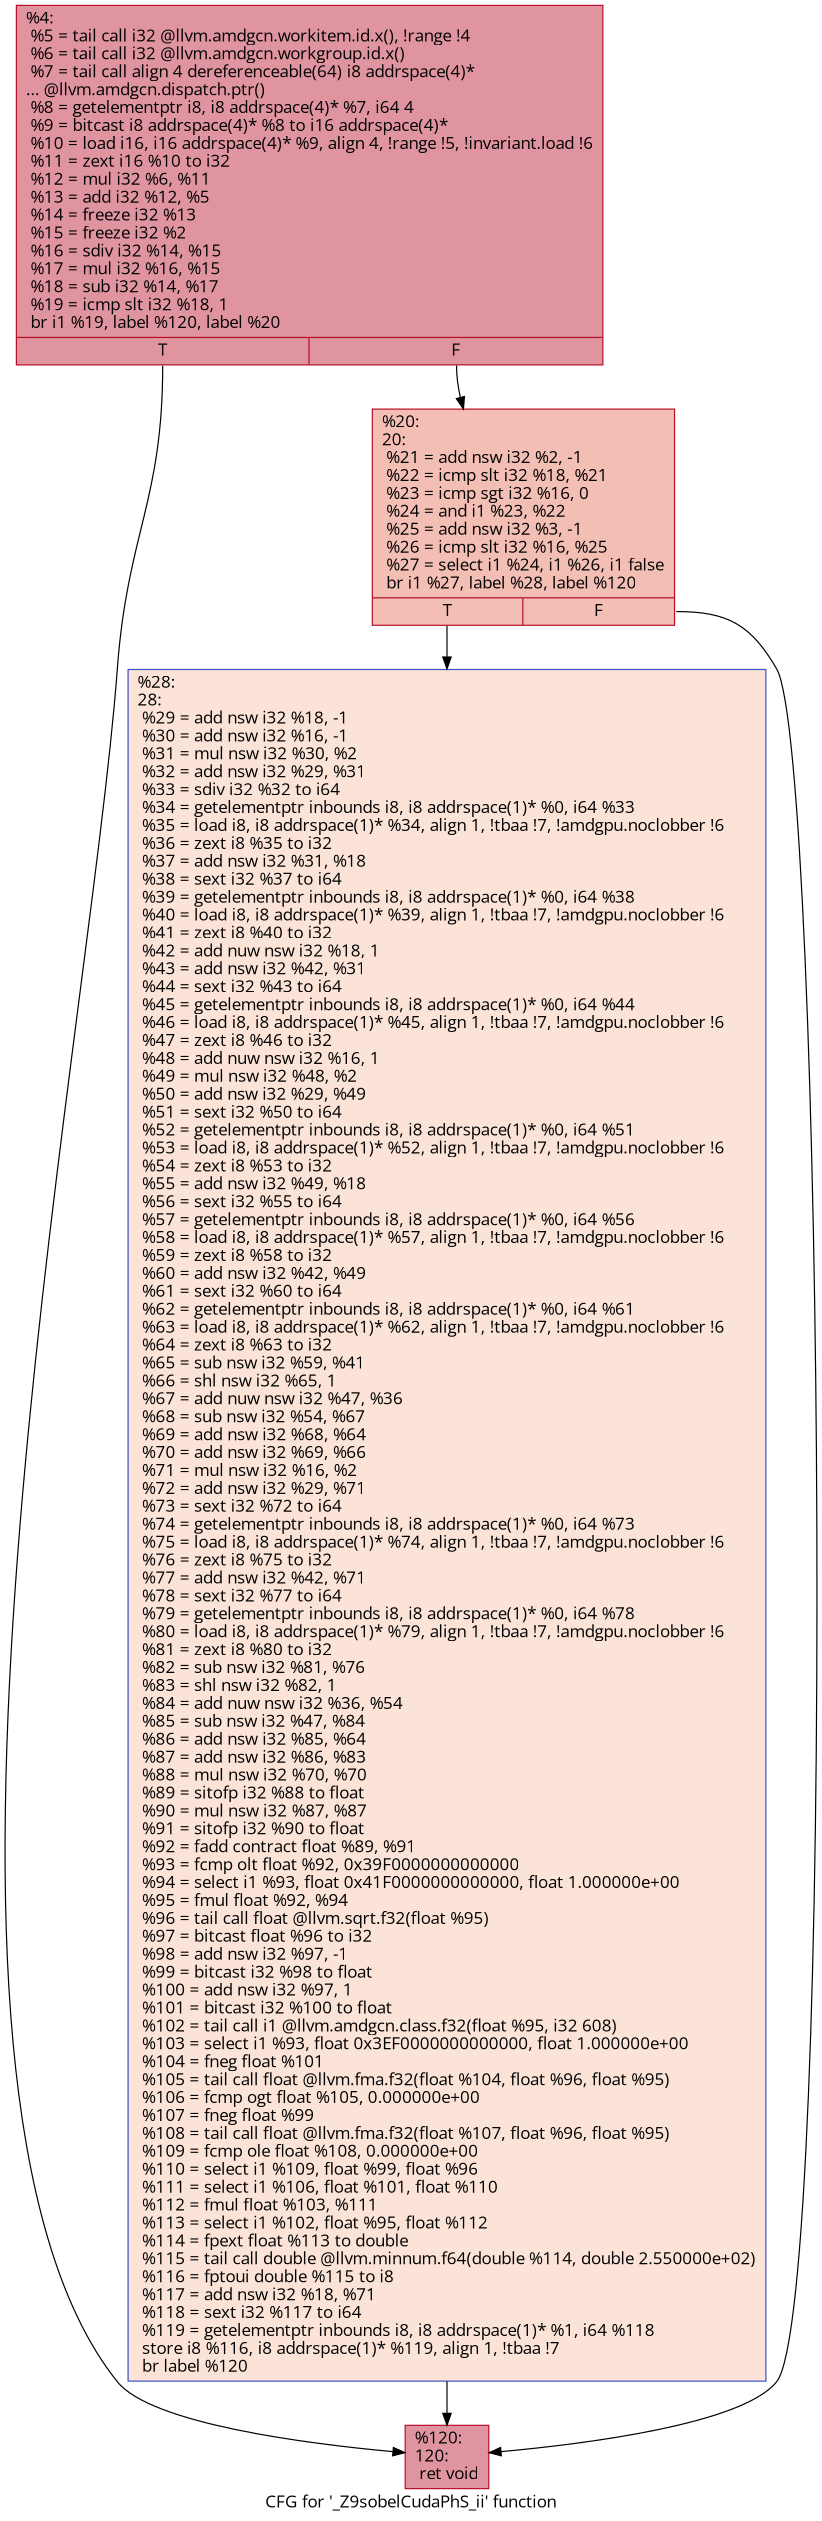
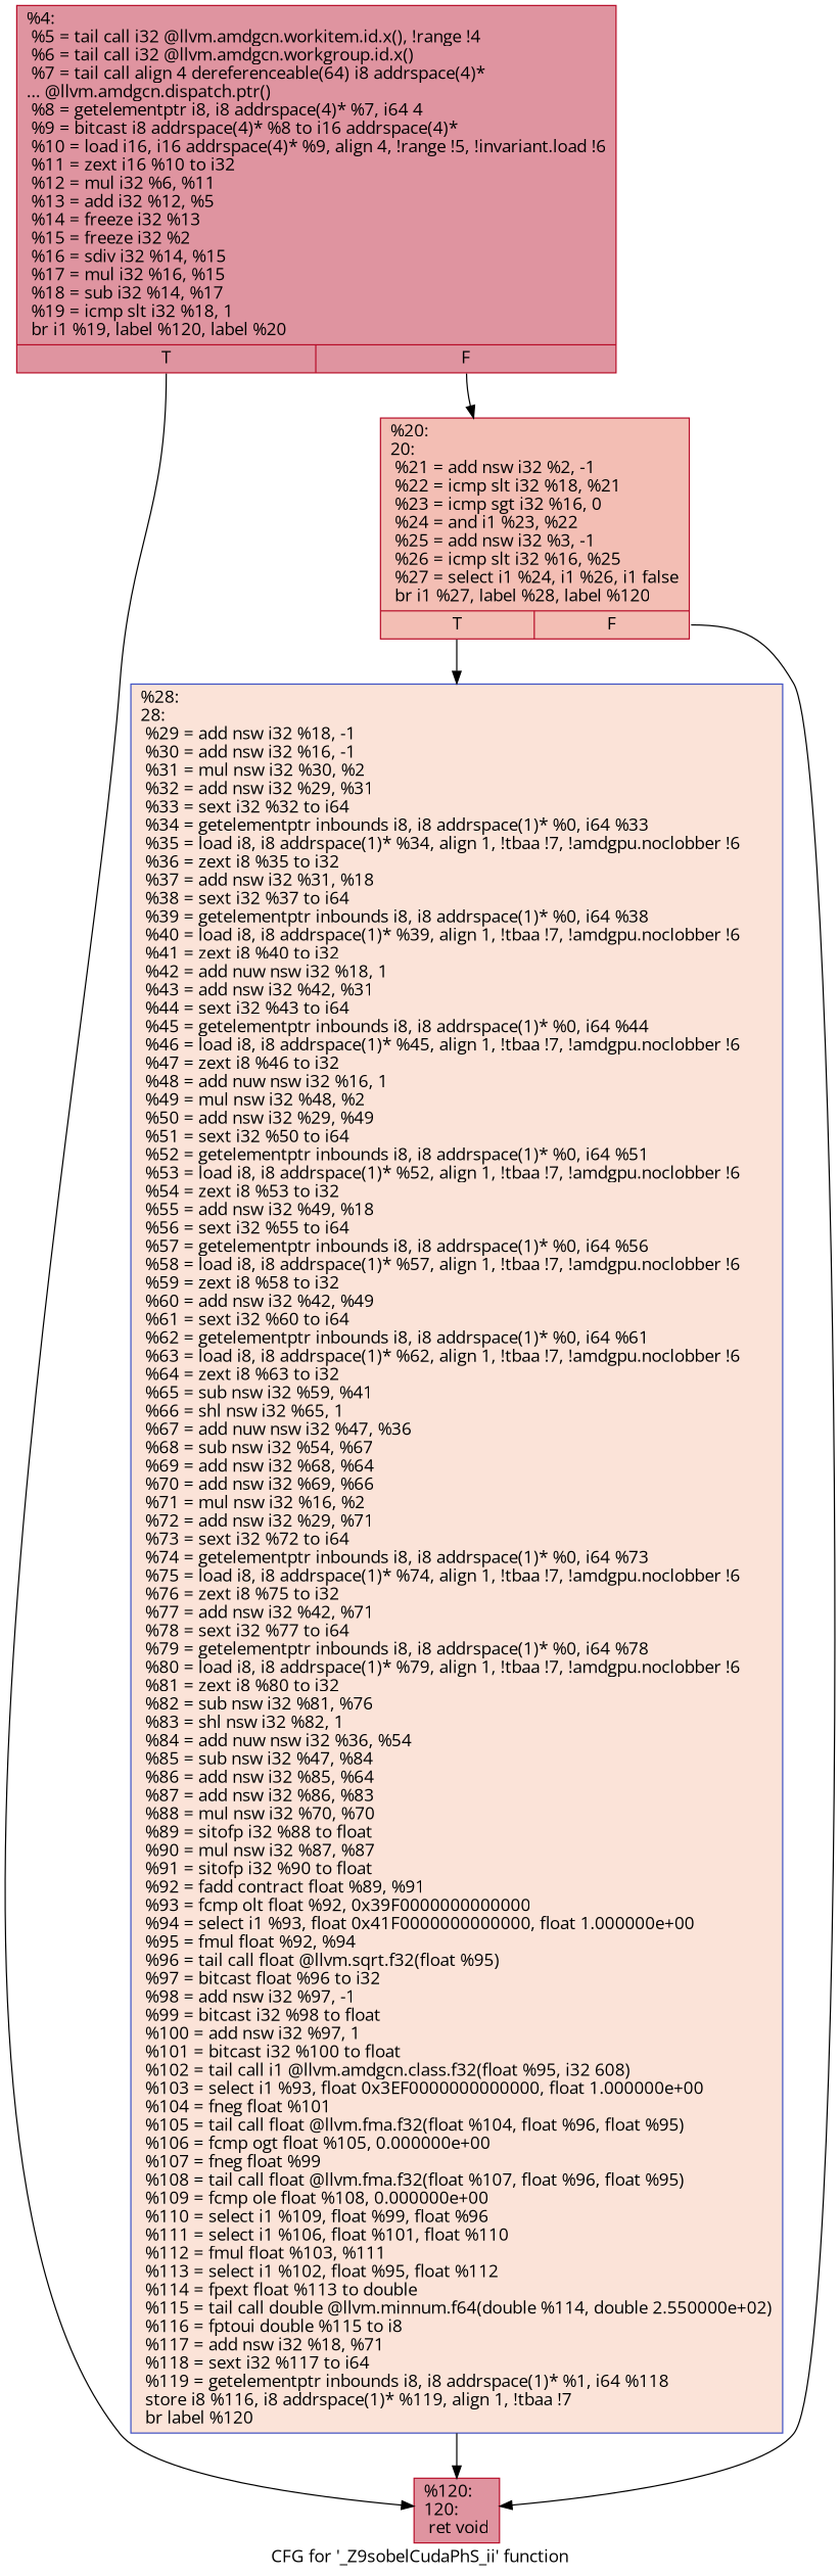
  digraph {
    label="CFG for '_Z9sobelCudaPhS_ii' function"
    fontname="Open Sans"
    node [color="#b70d28ff" fillcolor="#b70d2870" shape=record style=filled fontname="Open Sans"]
    edge [tailport=s0 fontname="Open Sans"]
    n1 [label="{%4:\l  %5 = tail call i32 @llvm.amdgcn.workitem.id.x(), !range !4\l  %6 = tail call i32 @llvm.amdgcn.workgroup.id.x()\l  %7 = tail call align 4 dereferenceable(64) i8 addrspace(4)*\l... @llvm.amdgcn.dispatch.ptr()\l  %8 = getelementptr i8, i8 addrspace(4)* %7, i64 4\l  %9 = bitcast i8 addrspace(4)* %8 to i16 addrspace(4)*\l  %10 = load i16, i16 addrspace(4)* %9, align 4, !range !5, !invariant.load !6\l  %11 = zext i16 %10 to i32\l  %12 = mul i32 %6, %11\l  %13 = add i32 %12, %5\l  %14 = freeze i32 %13\l  %15 = freeze i32 %2\l  %16 = sdiv i32 %14, %15\l  %17 = mul i32 %16, %15\l  %18 = sub i32 %14, %17\l  %19 = icmp slt i32 %18, 1\l  br i1 %19, label %120, label %20\l|{<s0>T|<s1>F}}"]
    n2 [label="{%120:\l120:                                              \l  ret void\l}"]
    n3 [fillcolor="#e36c5570" label="{%20:\l20:                                               \l  %21 = add nsw i32 %2, -1\l  %22 = icmp slt i32 %18, %21\l  %23 = icmp sgt i32 %16, 0\l  %24 = and i1 %23, %22\l  %25 = add nsw i32 %3, -1\l  %26 = icmp slt i32 %16, %25\l  %27 = select i1 %24, i1 %26, i1 false\l  br i1 %27, label %28, label %120\l|{<s0>T|<s1>F}}"]
-   n4 [color="#3d50c3ff" fillcolor="#f6bfa670" label="{%28:\l28:                                               \l  %29 = add nsw i32 %18, -1\l  %30 = add nsw i32 %16, -1\l  %31 = mul nsw i32 %30, %2\l  %32 = add nsw i32 %29, %31\l  %33 = sdiv i32 %32 to i64\l  %34 = getelementptr inbounds i8, i8 addrspace(1)* %0, i64 %33\l  %35 = load i8, i8 addrspace(1)* %34, align 1, !tbaa !7, !amdgpu.noclobber !6\l  %36 = zext i8 %35 to i32\l  %37 = add nsw i32 %31, %18\l  %38 = sext i32 %37 to i64\l  %39 = getelementptr inbounds i8, i8 addrspace(1)* %0, i64 %38\l  %40 = load i8, i8 addrspace(1)* %39, align 1, !tbaa !7, !amdgpu.noclobber !6\l  %41 = zext i8 %40 to i32\l  %42 = add nuw nsw i32 %18, 1\l  %43 = add nsw i32 %42, %31\l  %44 = sext i32 %43 to i64\l  %45 = getelementptr inbounds i8, i8 addrspace(1)* %0, i64 %44\l  %46 = load i8, i8 addrspace(1)* %45, align 1, !tbaa !7, !amdgpu.noclobber !6\l  %47 = zext i8 %46 to i32\l  %48 = add nuw nsw i32 %16, 1\l  %49 = mul nsw i32 %48, %2\l  %50 = add nsw i32 %29, %49\l  %51 = sext i32 %50 to i64\l  %52 = getelementptr inbounds i8, i8 addrspace(1)* %0, i64 %51\l  %53 = load i8, i8 addrspace(1)* %52, align 1, !tbaa !7, !amdgpu.noclobber !6\l  %54 = zext i8 %53 to i32\l  %55 = add nsw i32 %49, %18\l  %56 = sext i32 %55 to i64\l  %57 = getelementptr inbounds i8, i8 addrspace(1)* %0, i64 %56\l  %58 = load i8, i8 addrspace(1)* %57, align 1, !tbaa !7, !amdgpu.noclobber !6\l  %59 = zext i8 %58 to i32\l  %60 = add nsw i32 %42, %49\l  %61 = sext i32 %60 to i64\l  %62 = getelementptr inbounds i8, i8 addrspace(1)* %0, i64 %61\l  %63 = load i8, i8 addrspace(1)* %62, align 1, !tbaa !7, !amdgpu.noclobber !6\l  %64 = zext i8 %63 to i32\l  %65 = sub nsw i32 %59, %41\l  %66 = shl nsw i32 %65, 1\l  %67 = add nuw nsw i32 %47, %36\l  %68 = sub nsw i32 %54, %67\l  %69 = add nsw i32 %68, %64\l  %70 = add nsw i32 %69, %66\l  %71 = mul nsw i32 %16, %2\l  %72 = add nsw i32 %29, %71\l  %73 = sext i32 %72 to i64\l  %74 = getelementptr inbounds i8, i8 addrspace(1)* %0, i64 %73\l  %75 = load i8, i8 addrspace(1)* %74, align 1, !tbaa !7, !amdgpu.noclobber !6\l  %76 = zext i8 %75 to i32\l  %77 = add nsw i32 %42, %71\l  %78 = sext i32 %77 to i64\l  %79 = getelementptr inbounds i8, i8 addrspace(1)* %0, i64 %78\l  %80 = load i8, i8 addrspace(1)* %79, align 1, !tbaa !7, !amdgpu.noclobber !6\l  %81 = zext i8 %80 to i32\l  %82 = sub nsw i32 %81, %76\l  %83 = shl nsw i32 %82, 1\l  %84 = add nuw nsw i32 %36, %54\l  %85 = sub nsw i32 %47, %84\l  %86 = add nsw i32 %85, %64\l  %87 = add nsw i32 %86, %83\l  %88 = mul nsw i32 %70, %70\l  %89 = sitofp i32 %88 to float\l  %90 = mul nsw i32 %87, %87\l  %91 = sitofp i32 %90 to float\l  %92 = fadd contract float %89, %91\l  %93 = fcmp olt float %92, 0x39F0000000000000\l  %94 = select i1 %93, float 0x41F0000000000000, float 1.000000e+00\l  %95 = fmul float %92, %94\l  %96 = tail call float @llvm.sqrt.f32(float %95)\l  %97 = bitcast float %96 to i32\l  %98 = add nsw i32 %97, -1\l  %99 = bitcast i32 %98 to float\l  %100 = add nsw i32 %97, 1\l  %101 = bitcast i32 %100 to float\l  %102 = tail call i1 @llvm.amdgcn.class.f32(float %95, i32 608)\l  %103 = select i1 %93, float 0x3EF0000000000000, float 1.000000e+00\l  %104 = fneg float %101\l  %105 = tail call float @llvm.fma.f32(float %104, float %96, float %95)\l  %106 = fcmp ogt float %105, 0.000000e+00\l  %107 = fneg float %99\l  %108 = tail call float @llvm.fma.f32(float %107, float %96, float %95)\l  %109 = fcmp ole float %108, 0.000000e+00\l  %110 = select i1 %109, float %99, float %96\l  %111 = select i1 %106, float %101, float %110\l  %112 = fmul float %103, %111\l  %113 = select i1 %102, float %95, float %112\l  %114 = fpext float %113 to double\l  %115 = tail call double @llvm.minnum.f64(double %114, double 2.550000e+02)\l  %116 = fptoui double %115 to i8\l  %117 = add nsw i32 %18, %71\l  %118 = sext i32 %117 to i64\l  %119 = getelementptr inbounds i8, i8 addrspace(1)* %1, i64 %118\l  store i8 %116, i8 addrspace(1)* %119, align 1, !tbaa !7\l  br label %120\l}"]
+   n4 [color="#3d50c3ff" fillcolor="#f6bfa670" label="{%28:\l28:                                               \l  %29 = add nsw i32 %18, -1\l  %30 = add nsw i32 %16, -1\l  %31 = mul nsw i32 %30, %2\l  %32 = add nsw i32 %29, %31\l  %33 = sext i32 %32 to i64\l  %34 = getelementptr inbounds i8, i8 addrspace(1)* %0, i64 %33\l  %35 = load i8, i8 addrspace(1)* %34, align 1, !tbaa !7, !amdgpu.noclobber !6\l  %36 = zext i8 %35 to i32\l  %37 = add nsw i32 %31, %18\l  %38 = sext i32 %37 to i64\l  %39 = getelementptr inbounds i8, i8 addrspace(1)* %0, i64 %38\l  %40 = load i8, i8 addrspace(1)* %39, align 1, !tbaa !7, !amdgpu.noclobber !6\l  %41 = zext i8 %40 to i32\l  %42 = add nuw nsw i32 %18, 1\l  %43 = add nsw i32 %42, %31\l  %44 = sext i32 %43 to i64\l  %45 = getelementptr inbounds i8, i8 addrspace(1)* %0, i64 %44\l  %46 = load i8, i8 addrspace(1)* %45, align 1, !tbaa !7, !amdgpu.noclobber !6\l  %47 = zext i8 %46 to i32\l  %48 = add nuw nsw i32 %16, 1\l  %49 = mul nsw i32 %48, %2\l  %50 = add nsw i32 %29, %49\l  %51 = sext i32 %50 to i64\l  %52 = getelementptr inbounds i8, i8 addrspace(1)* %0, i64 %51\l  %53 = load i8, i8 addrspace(1)* %52, align 1, !tbaa !7, !amdgpu.noclobber !6\l  %54 = zext i8 %53 to i32\l  %55 = add nsw i32 %49, %18\l  %56 = sext i32 %55 to i64\l  %57 = getelementptr inbounds i8, i8 addrspace(1)* %0, i64 %56\l  %58 = load i8, i8 addrspace(1)* %57, align 1, !tbaa !7, !amdgpu.noclobber !6\l  %59 = zext i8 %58 to i32\l  %60 = add nsw i32 %42, %49\l  %61 = sext i32 %60 to i64\l  %62 = getelementptr inbounds i8, i8 addrspace(1)* %0, i64 %61\l  %63 = load i8, i8 addrspace(1)* %62, align 1, !tbaa !7, !amdgpu.noclobber !6\l  %64 = zext i8 %63 to i32\l  %65 = sub nsw i32 %59, %41\l  %66 = shl nsw i32 %65, 1\l  %67 = add nuw nsw i32 %47, %36\l  %68 = sub nsw i32 %54, %67\l  %69 = add nsw i32 %68, %64\l  %70 = add nsw i32 %69, %66\l  %71 = mul nsw i32 %16, %2\l  %72 = add nsw i32 %29, %71\l  %73 = sext i32 %72 to i64\l  %74 = getelementptr inbounds i8, i8 addrspace(1)* %0, i64 %73\l  %75 = load i8, i8 addrspace(1)* %74, align 1, !tbaa !7, !amdgpu.noclobber !6\l  %76 = zext i8 %75 to i32\l  %77 = add nsw i32 %42, %71\l  %78 = sext i32 %77 to i64\l  %79 = getelementptr inbounds i8, i8 addrspace(1)* %0, i64 %78\l  %80 = load i8, i8 addrspace(1)* %79, align 1, !tbaa !7, !amdgpu.noclobber !6\l  %81 = zext i8 %80 to i32\l  %82 = sub nsw i32 %81, %76\l  %83 = shl nsw i32 %82, 1\l  %84 = add nuw nsw i32 %36, %54\l  %85 = sub nsw i32 %47, %84\l  %86 = add nsw i32 %85, %64\l  %87 = add nsw i32 %86, %83\l  %88 = mul nsw i32 %70, %70\l  %89 = sitofp i32 %88 to float\l  %90 = mul nsw i32 %87, %87\l  %91 = sitofp i32 %90 to float\l  %92 = fadd contract float %89, %91\l  %93 = fcmp olt float %92, 0x39F0000000000000\l  %94 = select i1 %93, float 0x41F0000000000000, float 1.000000e+00\l  %95 = fmul float %92, %94\l  %96 = tail call float @llvm.sqrt.f32(float %95)\l  %97 = bitcast float %96 to i32\l  %98 = add nsw i32 %97, -1\l  %99 = bitcast i32 %98 to float\l  %100 = add nsw i32 %97, 1\l  %101 = bitcast i32 %100 to float\l  %102 = tail call i1 @llvm.amdgcn.class.f32(float %95, i32 608)\l  %103 = select i1 %93, float 0x3EF0000000000000, float 1.000000e+00\l  %104 = fneg float %101\l  %105 = tail call float @llvm.fma.f32(float %104, float %96, float %95)\l  %106 = fcmp ogt float %105, 0.000000e+00\l  %107 = fneg float %99\l  %108 = tail call float @llvm.fma.f32(float %107, float %96, float %95)\l  %109 = fcmp ole float %108, 0.000000e+00\l  %110 = select i1 %109, float %99, float %96\l  %111 = select i1 %106, float %101, float %110\l  %112 = fmul float %103, %111\l  %113 = select i1 %102, float %95, float %112\l  %114 = fpext float %113 to double\l  %115 = tail call double @llvm.minnum.f64(double %114, double 2.550000e+02)\l  %116 = fptoui double %115 to i8\l  %117 = add nsw i32 %18, %71\l  %118 = sext i32 %117 to i64\l  %119 = getelementptr inbounds i8, i8 addrspace(1)* %1, i64 %118\l  store i8 %116, i8 addrspace(1)* %119, align 1, !tbaa !7\l  br label %120\l}"]
    n1 -> n2
    n1 -> n3 [tailport=s1]
    n3 -> n2 [tailport=s1]
    n3 -> n4
    n4 -> n2 [tailport=""]
  }
